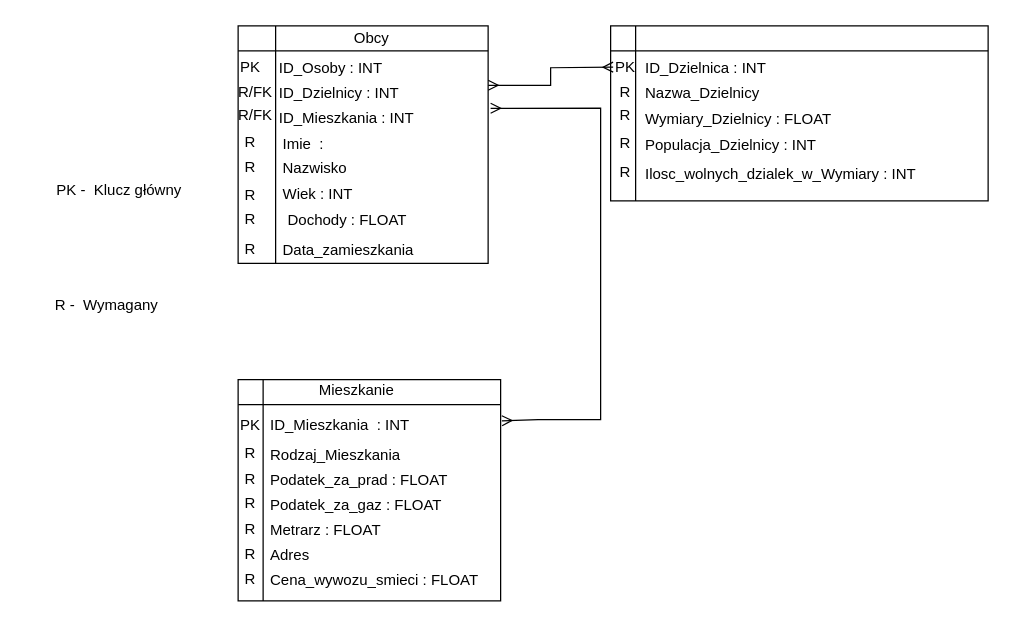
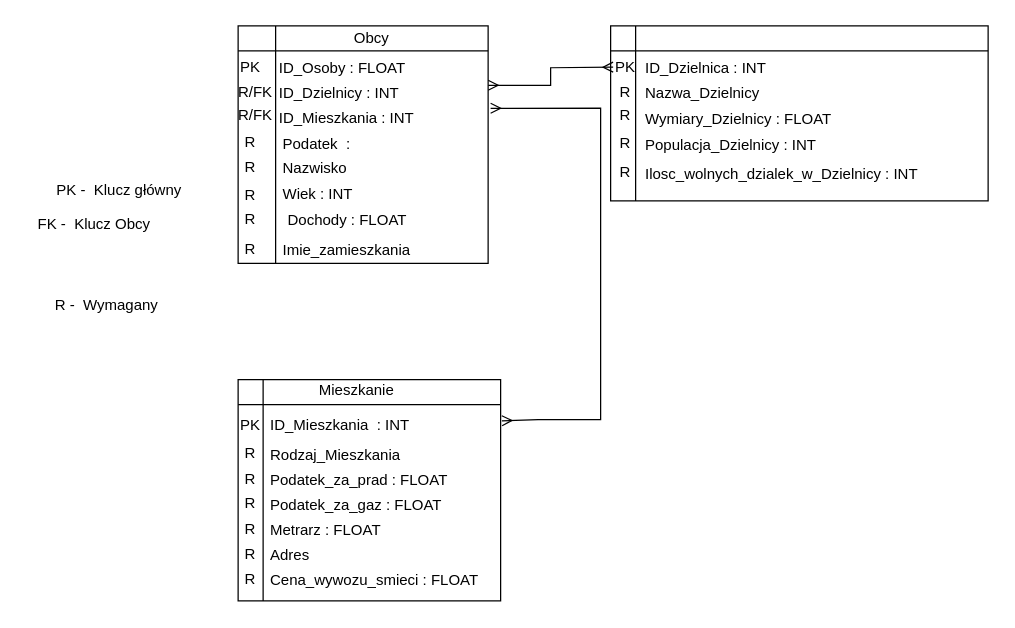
  <mxCell id="0" />
  <mxCell id="1" parent="0" />
  <mxCell id="2" value="" style="shape=internalStorage;whiteSpace=wrap;html=1;backgroundOutline=1;" parent="1" vertex="1"><mxGeometry x="488" y="20" width="302" height="140" as="geometry" /></mxCell>
  <mxCell id="3" value="ID_Dzielnica : INT" style="text;align=left;verticalAlign=top;spacingLeft=4;spacingRight=4;overflow=hidden;rotatable=0;points=[[0,0.5],[1,0.5]];portConstraint=eastwest;" parent="1" vertex="1"><mxGeometry x="510" y="40" width="222" height="26" as="geometry" /></mxCell>
  <mxCell id="4" value="Nazwa_Dzielnicy" style="text;align=left;verticalAlign=top;spacingLeft=4;spacingRight=4;overflow=hidden;rotatable=0;points=[[0,0.5],[1,0.5]];portConstraint=eastwest;rounded=0;shadow=0;html=0;" parent="1" vertex="1"><mxGeometry x="510" y="60" width="222" height="26" as="geometry" /></mxCell>
  <mxCell id="5" value="Populacja_Dzielnicy : INT" style="text;align=left;verticalAlign=top;spacingLeft=4;spacingRight=4;overflow=hidden;rotatable=0;points=[[0,0.5],[1,0.5]];portConstraint=eastwest;rounded=0;shadow=0;html=0;" parent="1" vertex="1"><mxGeometry x="510" y="102" width="222" height="26" as="geometry" /></mxCell>
  <mxCell id="6" value="Wymiary_Dzielnicy : FLOAT" style="text;align=left;verticalAlign=top;spacingLeft=4;spacingRight=4;overflow=hidden;rotatable=0;points=[[0,0.5],[1,0.5]];portConstraint=eastwest;rounded=0;shadow=0;html=0;" parent="1" vertex="1"><mxGeometry x="510" y="81" width="222" height="26" as="geometry" /></mxCell>
- <mxCell id="7" value="Ilosc_wolnych_dzialek_w_Wymiary : INT" style="text;align=left;verticalAlign=top;spacingLeft=4;spacingRight=4;overflow=hidden;rotatable=0;points=[[0,0.5],[1,0.5]];portConstraint=eastwest;rounded=0;shadow=0;html=0;" parent="1" vertex="1"><mxGeometry x="510" y="125" width="240" height="26" as="geometry" /></mxCell>
+ <mxCell id="7" value="Ilosc_wolnych_dzialek_w_Dzielnicy : INT" style="text;align=left;verticalAlign=top;spacingLeft=4;spacingRight=4;overflow=hidden;rotatable=0;points=[[0,0.5],[1,0.5]];portConstraint=eastwest;rounded=0;shadow=0;html=0;" parent="1" vertex="1"><mxGeometry x="510" y="125" width="240" height="26" as="geometry" /></mxCell>
  <mxCell id="8" value="R" style="text;html=1;strokeColor=none;fillColor=none;align=center;verticalAlign=middle;whiteSpace=wrap;rounded=0;" parent="1" vertex="1"><mxGeometry x="480" y="63" width="40" height="20" as="geometry" /></mxCell>
  <mxCell id="9" value="R" style="text;html=1;strokeColor=none;fillColor=none;align=center;verticalAlign=middle;whiteSpace=wrap;rounded=0;" parent="1" vertex="1"><mxGeometry x="480" y="80" width="40" height="23" as="geometry" /></mxCell>
  <mxCell id="10" value="R" style="text;html=1;strokeColor=none;fillColor=none;align=center;verticalAlign=middle;whiteSpace=wrap;rounded=0;" parent="1" vertex="1"><mxGeometry x="480" y="104" width="40" height="20" as="geometry" /></mxCell>
  <mxCell id="11" value="R" style="text;html=1;strokeColor=none;fillColor=none;align=center;verticalAlign=middle;whiteSpace=wrap;rounded=0;" parent="1" vertex="1"><mxGeometry x="480" y="127" width="40" height="20" as="geometry" /></mxCell>
  <mxCell id="12" value="PK" style="text;html=1;strokeColor=none;fillColor=none;align=center;verticalAlign=middle;whiteSpace=wrap;rounded=0;" parent="1" vertex="1"><mxGeometry x="480" y="43" width="40" height="20" as="geometry" /></mxCell>
  <mxCell id="13" value="" style="edgeStyle=orthogonalEdgeStyle;rounded=0;orthogonalLoop=1;jettySize=auto;html=1;startArrow=ERmany;startFill=0;endArrow=ERmany;endFill=0;exitX=1.01;exitY=0.347;exitDx=0;exitDy=0;exitPerimeter=0;entryX=1.005;entryY=0.186;entryDx=0;entryDy=0;entryPerimeter=0;" parent="1" source="15" target="33" edge="1"><mxGeometry relative="1" as="geometry"><mxPoint x="420" y="370" as="targetPoint" /><Array as="points"><mxPoint x="480" y="86" /><mxPoint x="480" y="335" /><mxPoint x="430" y="335" /><mxPoint x="430" y="336" /></Array></mxGeometry></mxCell>
  <mxCell id="14" style="edgeStyle=orthogonalEdgeStyle;rounded=0;orthogonalLoop=1;jettySize=auto;html=1;exitX=1;exitY=0.25;exitDx=0;exitDy=0;startArrow=ERmany;startFill=0;endArrow=ERmany;endFill=0;" parent="1" source="15" edge="1"><mxGeometry relative="1" as="geometry"><mxPoint x="490" y="53" as="targetPoint" /></mxGeometry></mxCell>
  <mxCell id="15" value="" style="shape=internalStorage;whiteSpace=wrap;html=1;backgroundOutline=1;dx=30;dy=20;" parent="1" vertex="1"><mxGeometry x="190" y="20" width="200" height="190" as="geometry" /></mxCell>
  <mxCell id="16" value="Obcy" style="text;html=1;strokeColor=none;fillColor=none;align=center;verticalAlign=middle;whiteSpace=wrap;rounded=0;" parent="1" vertex="1"><mxGeometry x="264" y="20" width="66" height="20" as="geometry" /></mxCell>
- <mxCell id="17" value="ID_Osoby : INT" style="text;align=left;verticalAlign=top;spacingLeft=4;spacingRight=4;overflow=hidden;rotatable=0;points=[[0,0.5],[1,0.5]];portConstraint=eastwest;" parent="1" vertex="1"><mxGeometry x="217" y="40" width="160" height="26" as="geometry" /></mxCell>
+ <mxCell id="17" value="ID_Osoby : FLOAT" style="text;align=left;verticalAlign=top;spacingLeft=4;spacingRight=4;overflow=hidden;rotatable=0;points=[[0,0.5],[1,0.5]];portConstraint=eastwest;" parent="1" vertex="1"><mxGeometry x="217" y="40" width="160" height="26" as="geometry" /></mxCell>
  <mxCell id="18" value="ID_Mieszkania : INT" style="text;align=left;verticalAlign=top;spacingLeft=4;spacingRight=4;overflow=hidden;rotatable=0;points=[[0,0.5],[1,0.5]];portConstraint=eastwest;rounded=0;shadow=0;html=0;" parent="1" vertex="1"><mxGeometry x="217" y="80" width="160" height="26" as="geometry" /></mxCell>
  <mxCell id="19" value="ID_Dzielnicy : INT" style="text;align=left;verticalAlign=top;spacingLeft=4;spacingRight=4;overflow=hidden;rotatable=0;points=[[0,0.5],[1,0.5]];portConstraint=eastwest;rounded=0;shadow=0;html=0;" parent="1" vertex="1"><mxGeometry x="217" y="60" width="160" height="26" as="geometry" /></mxCell>
- <mxCell id="20" value="Imie  :" style="text;align=left;verticalAlign=top;spacingLeft=4;spacingRight=4;overflow=hidden;rotatable=0;points=[[0,0.5],[1,0.5]];portConstraint=eastwest;" parent="1" vertex="1"><mxGeometry x="220" y="101" width="160" height="26" as="geometry" /></mxCell>
+ <mxCell id="20" value="Podatek  :" style="text;align=left;verticalAlign=top;spacingLeft=4;spacingRight=4;overflow=hidden;rotatable=0;points=[[0,0.5],[1,0.5]];portConstraint=eastwest;" parent="1" vertex="1"><mxGeometry x="220" y="101" width="160" height="26" as="geometry" /></mxCell>
  <mxCell id="21" value="Nazwisko " style="text;align=left;verticalAlign=top;spacingLeft=4;spacingRight=4;overflow=hidden;rotatable=0;points=[[0,0.5],[1,0.5]];portConstraint=eastwest;" parent="1" vertex="1"><mxGeometry x="220" y="120" width="160" height="26" as="geometry" /></mxCell>
  <mxCell id="22" value="Wiek : INT" style="text;align=left;verticalAlign=top;spacingLeft=4;spacingRight=4;overflow=hidden;rotatable=0;points=[[0,0.5],[1,0.5]];portConstraint=eastwest;" parent="1" vertex="1"><mxGeometry x="220" y="141" width="160" height="26" as="geometry" /></mxCell>
- <mxCell id="23" value="Data_zamieszkania" style="text;align=left;verticalAlign=top;spacingLeft=4;spacingRight=4;overflow=hidden;rotatable=0;points=[[0,0.5],[1,0.5]];portConstraint=eastwest;" parent="1" vertex="1"><mxGeometry x="220" y="186" width="160" height="26" as="geometry" /></mxCell>
+ <mxCell id="23" value="Imie_zamieszkania" style="text;align=left;verticalAlign=top;spacingLeft=4;spacingRight=4;overflow=hidden;rotatable=0;points=[[0,0.5],[1,0.5]];portConstraint=eastwest;" parent="1" vertex="1"><mxGeometry x="220" y="186" width="160" height="26" as="geometry" /></mxCell>
  <mxCell id="24" value="Dochody : FLOAT" style="text;align=left;verticalAlign=top;spacingLeft=4;spacingRight=4;overflow=hidden;rotatable=0;points=[[0,0.5],[1,0.5]];portConstraint=eastwest;" parent="1" vertex="1"><mxGeometry x="224" y="161.5" width="160" height="26" as="geometry" /></mxCell>
  <mxCell id="25" value="PK" style="text;html=1;strokeColor=none;fillColor=none;align=center;verticalAlign=middle;whiteSpace=wrap;rounded=0;" parent="1" vertex="1"><mxGeometry x="180" y="43" width="40" height="20" as="geometry" /></mxCell>
  <mxCell id="26" value="R/FK" style="text;html=1;strokeColor=none;fillColor=none;align=center;verticalAlign=middle;whiteSpace=wrap;rounded=0;" parent="1" vertex="1"><mxGeometry x="184" y="63" width="40" height="20" as="geometry" /></mxCell>
  <mxCell id="27" value="R/FK" style="text;html=1;strokeColor=none;fillColor=none;align=center;verticalAlign=middle;whiteSpace=wrap;rounded=0;" parent="1" vertex="1"><mxGeometry x="184" y="81.5" width="40" height="20" as="geometry" /></mxCell>
  <mxCell id="28" value="R" style="text;html=1;strokeColor=none;fillColor=none;align=center;verticalAlign=middle;whiteSpace=wrap;rounded=0;" parent="1" vertex="1"><mxGeometry x="180" y="103" width="40" height="20" as="geometry" /></mxCell>
  <mxCell id="29" value="R" style="text;html=1;strokeColor=none;fillColor=none;align=center;verticalAlign=middle;whiteSpace=wrap;rounded=0;" parent="1" vertex="1"><mxGeometry x="180" y="123" width="40" height="20" as="geometry" /></mxCell>
  <mxCell id="30" value="R" style="text;html=1;strokeColor=none;fillColor=none;align=center;verticalAlign=middle;whiteSpace=wrap;rounded=0;" parent="1" vertex="1"><mxGeometry x="180" y="146" width="40" height="20" as="geometry" /></mxCell>
  <mxCell id="31" value="R" style="text;html=1;strokeColor=none;fillColor=none;align=center;verticalAlign=middle;whiteSpace=wrap;rounded=0;" parent="1" vertex="1"><mxGeometry x="180" y="163" width="40" height="23" as="geometry" /></mxCell>
  <mxCell id="32" value="R" style="text;html=1;strokeColor=none;fillColor=none;align=center;verticalAlign=middle;whiteSpace=wrap;rounded=0;" parent="1" vertex="1"><mxGeometry x="180" y="189" width="40" height="20" as="geometry" /></mxCell>
  <mxCell id="33" value="" style="shape=internalStorage;whiteSpace=wrap;html=1;backgroundOutline=1;" parent="1" vertex="1"><mxGeometry x="190" y="303" width="210" height="177" as="geometry" /></mxCell>
  <mxCell id="34" value="Mieszkanie" style="text;html=1;strokeColor=none;fillColor=none;align=center;verticalAlign=middle;whiteSpace=wrap;rounded=0;" parent="1" vertex="1"><mxGeometry x="250" y="301.5" width="70" height="20" as="geometry" /></mxCell>
  <mxCell id="35" value="ID_Mieszkania  : INT" style="text;align=left;verticalAlign=top;spacingLeft=4;spacingRight=4;overflow=hidden;rotatable=0;points=[[0,0.5],[1,0.5]];portConstraint=eastwest;" parent="1" vertex="1"><mxGeometry x="210" y="326" width="160" height="26" as="geometry" /></mxCell>
  <mxCell id="36" value="Rodzaj_Mieszkania" style="text;align=left;verticalAlign=top;spacingLeft=4;spacingRight=4;overflow=hidden;rotatable=0;points=[[0,0.5],[1,0.5]];portConstraint=eastwest;rounded=0;shadow=0;html=0;" parent="1" vertex="1"><mxGeometry x="210" y="350" width="160" height="26" as="geometry" /></mxCell>
  <mxCell id="37" value="Podatek_za_prad : FLOAT" style="text;align=left;verticalAlign=top;spacingLeft=4;spacingRight=4;overflow=hidden;rotatable=0;points=[[0,0.5],[1,0.5]];portConstraint=eastwest;" parent="1" vertex="1"><mxGeometry x="210" y="370" width="160" height="26" as="geometry" /></mxCell>
  <mxCell id="38" value="Podatek_za_gaz : FLOAT" style="text;align=left;verticalAlign=top;spacingLeft=4;spacingRight=4;overflow=hidden;rotatable=0;points=[[0,0.5],[1,0.5]];portConstraint=eastwest;" parent="1" vertex="1"><mxGeometry x="210" y="390" width="160" height="26" as="geometry" /></mxCell>
  <mxCell id="39" value="Metrarz : FLOAT" style="text;align=left;verticalAlign=top;spacingLeft=4;spacingRight=4;overflow=hidden;rotatable=0;points=[[0,0.5],[1,0.5]];portConstraint=eastwest;" parent="1" vertex="1"><mxGeometry x="210" y="410" width="160" height="26" as="geometry" /></mxCell>
  <mxCell id="40" value="Adres" style="text;align=left;verticalAlign=top;spacingLeft=4;spacingRight=4;overflow=hidden;rotatable=0;points=[[0,0.5],[1,0.5]];portConstraint=eastwest;" parent="1" vertex="1"><mxGeometry x="210" y="430" width="160" height="26" as="geometry" /></mxCell>
  <mxCell id="41" value="Cena_wywozu_smieci : FLOAT" style="text;align=left;verticalAlign=top;spacingLeft=4;spacingRight=4;overflow=hidden;rotatable=0;points=[[0,0.5],[1,0.5]];portConstraint=eastwest;" parent="1" vertex="1"><mxGeometry x="210" y="450" width="190" height="26" as="geometry" /></mxCell>
  <mxCell id="42" value="PK" style="text;html=1;strokeColor=none;fillColor=none;align=center;verticalAlign=middle;whiteSpace=wrap;rounded=0;" parent="1" vertex="1"><mxGeometry x="180" y="330" width="40" height="20" as="geometry" /></mxCell>
  <mxCell id="43" value="R" style="text;html=1;strokeColor=none;fillColor=none;align=center;verticalAlign=middle;whiteSpace=wrap;rounded=0;" parent="1" vertex="1"><mxGeometry x="180" y="352" width="40" height="20" as="geometry" /></mxCell>
  <mxCell id="44" value="R" style="text;html=1;strokeColor=none;fillColor=none;align=center;verticalAlign=middle;whiteSpace=wrap;rounded=0;" parent="1" vertex="1"><mxGeometry x="180" y="373" width="40" height="20" as="geometry" /></mxCell>
  <mxCell id="45" value="R" style="text;html=1;strokeColor=none;fillColor=none;align=center;verticalAlign=middle;whiteSpace=wrap;rounded=0;" parent="1" vertex="1"><mxGeometry x="180" y="391.5" width="40" height="20" as="geometry" /></mxCell>
  <mxCell id="46" value="R" style="text;html=1;strokeColor=none;fillColor=none;align=center;verticalAlign=middle;whiteSpace=wrap;rounded=0;" parent="1" vertex="1"><mxGeometry x="180" y="413" width="40" height="20" as="geometry" /></mxCell>
  <mxCell id="47" value="R" style="text;html=1;strokeColor=none;fillColor=none;align=center;verticalAlign=middle;whiteSpace=wrap;rounded=0;" parent="1" vertex="1"><mxGeometry x="180" y="433" width="40" height="20" as="geometry" /></mxCell>
  <mxCell id="48" value="R" style="text;html=1;strokeColor=none;fillColor=none;align=center;verticalAlign=middle;whiteSpace=wrap;rounded=0;" parent="1" vertex="1"><mxGeometry x="180" y="453" width="40" height="20" as="geometry" /></mxCell>
  <mxCell id="49" style="edgeStyle=orthogonalEdgeStyle;rounded=0;orthogonalLoop=1;jettySize=auto;html=1;exitX=1;exitY=0.5;exitDx=0;exitDy=0;startArrow=ERmany;startFill=0;endArrow=ERmany;endFill=0;" parent="1" source="35" target="35" edge="1"><mxGeometry relative="1" as="geometry" /></mxCell>
  <mxCell id="50" value="PK -&amp;nbsp; Klucz główny" style="text;html=1;strokeColor=none;fillColor=none;align=center;verticalAlign=middle;whiteSpace=wrap;rounded=0;" parent="1" vertex="1"><mxGeometry x="40" y="142" width="110" height="20" as="geometry" /></mxCell>
+ <mxCell id="51" value="FK -&amp;nbsp; Klucz Obcy" style="text;html=1;strokeColor=none;fillColor=none;align=center;verticalAlign=middle;whiteSpace=wrap;rounded=0;" parent="1" vertex="1"><mxGeometry x="20" y="169" width="110" height="20" as="geometry" /></mxCell>
  <mxCell id="52" value="R -&amp;nbsp; Wymagany" style="text;html=1;strokeColor=none;fillColor=none;align=center;verticalAlign=middle;whiteSpace=wrap;rounded=0;" parent="1" vertex="1"><mxGeometry x="30" y="234" width="110" height="20" as="geometry" /></mxCell>
